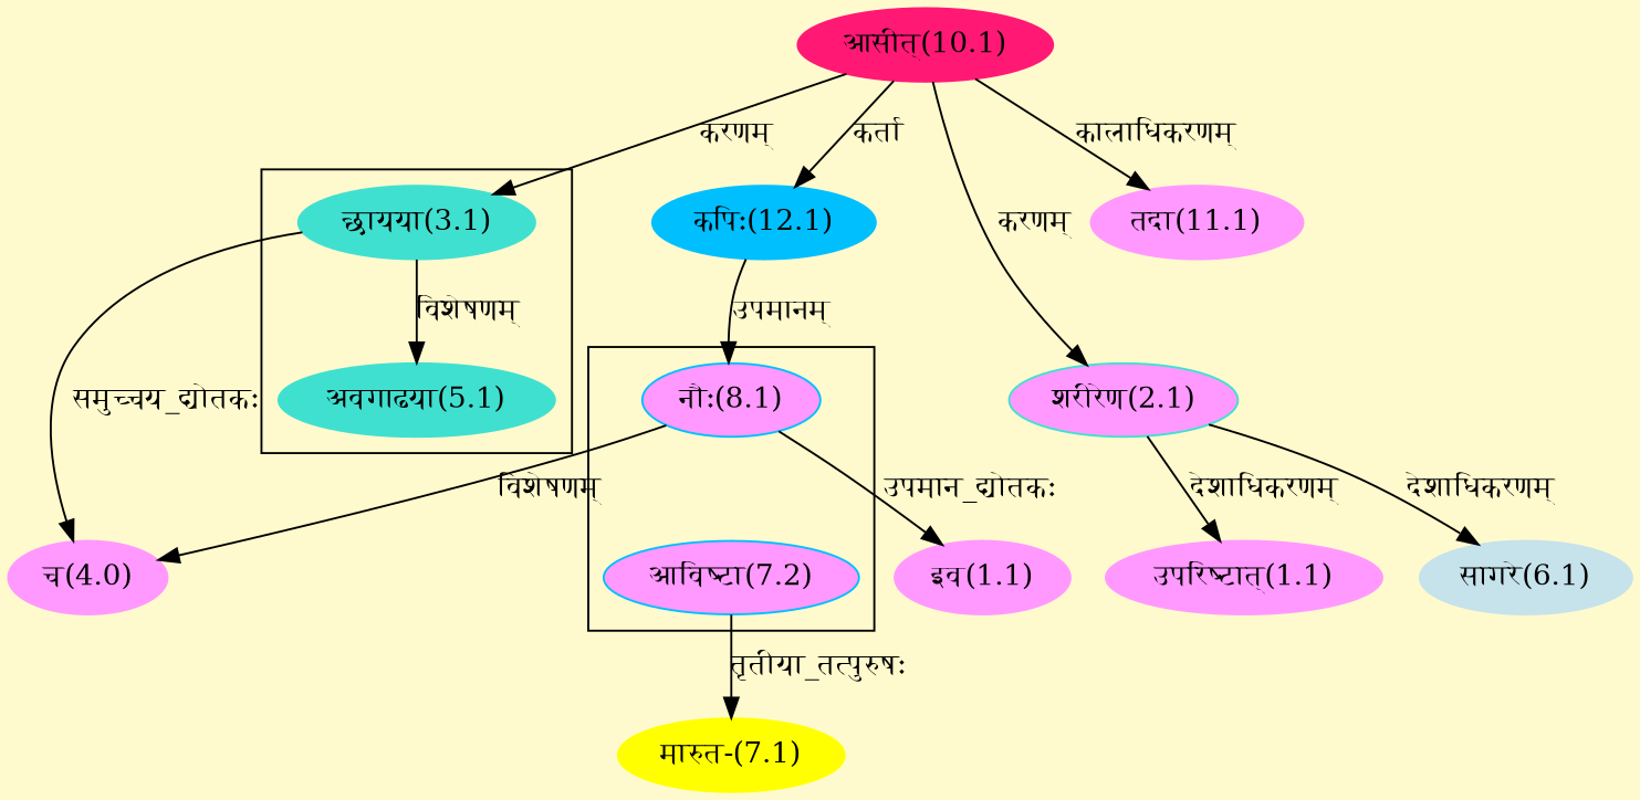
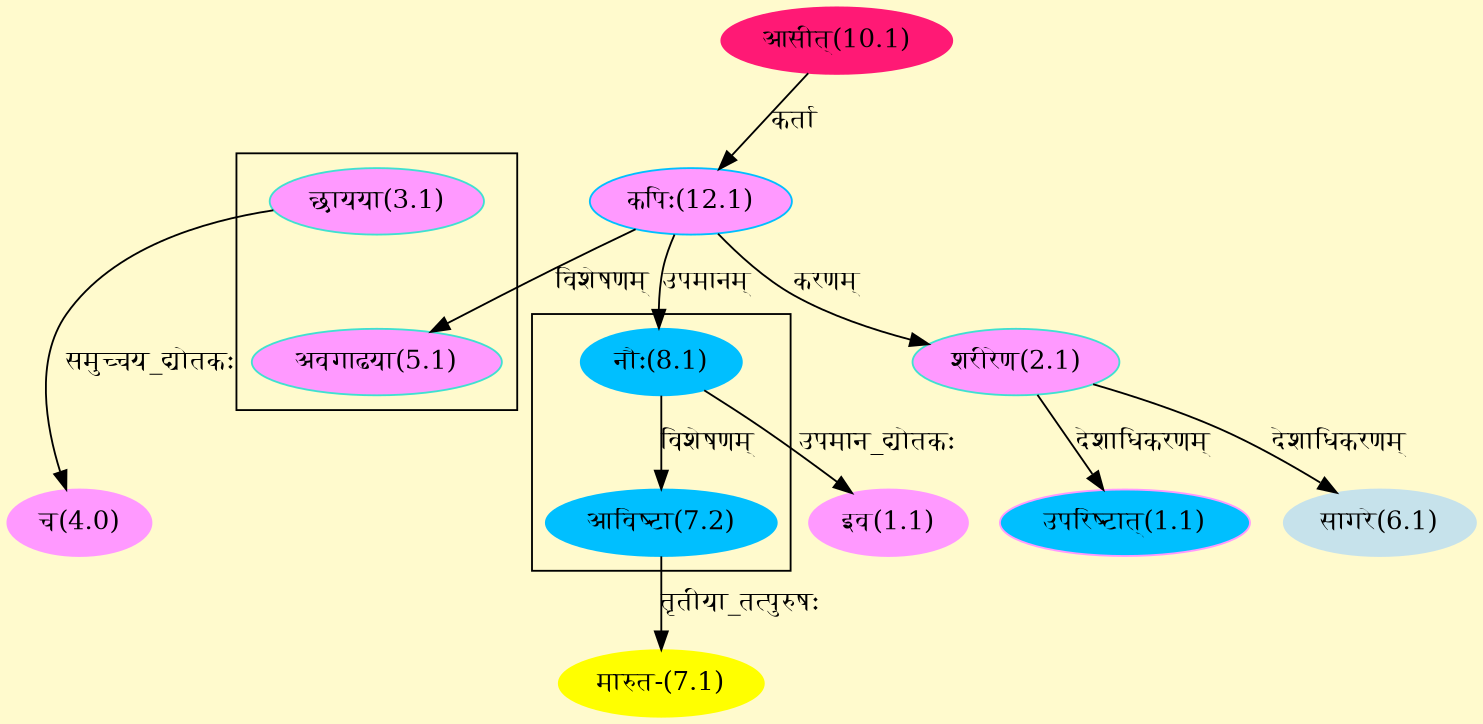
  digraph {
    bgcolor=lemonchiffon1
    compound=true
    rankdir=BT
    node [color="#FF99FF" style=filled]
    edge [dir=back]
-   n1 [color="#40E0D0" label="अवगाढया(5.1)"]
-   n2 [color="#40E0D0" label="छायया(3.1)"]
-   n3 [color="#00BFFF" label="आविष्टा(7.2)" fillcolor="#FF99FF"]
-   n4 [color="#00BFFF" label="नौः(8.1)" fillcolor="#FF99FF"]
+   n1 [color="#40E0D0" label="अवगाढया(5.1)" fillcolor="#FF99FF"]
+   n2 [color="#40E0D0" label="छायया(3.1)" fillcolor="#FF99FF"]
+   n3 [color="#00BFFF" label="आविष्टा(7.2)"]
+   n4 [color="#00BFFF" label="नौः(8.1)"]
    n5 [color="#FF1975" label="आसीत्(10.1)"]
-   n6 [color="#00BFFF" label="कपिः(12.1)"]
-   n7 [label="उपरिष्टात्(1.1)"]
+   n6 [color="#00BFFF" label="कपिः(12.1)" fillcolor="#FF99FF"]
+   n7 [label="उपरिष्टात्(1.1)" fillcolor="#00BFFF"]
    n8 [color="#40E0D0" fillcolor="#FF99FF" label="शरीरेण(2.1)"]
    n9 [label="च(4.0)"]
    n10 [color="#C6E2EB" label="सागरे(6.1)"]
    n11 [color="#FFFF00" label="मारुत-(7.1)"]
    n12 [label="इव(1.1)"]
-   n13 [label="तदा(11.1)"]
    subgraph cluster_1 {
      n1
      n2
    }
    subgraph cluster_2 {
      n3
      n4
    }
-   n1 -> n2 [label="विशेषणम्"]
-   n2 -> n5 [label="करणम्"]
-   n9 -> n4 [label="विशेषणम्"]
+   n1 -> n6 [label="विशेषणम्"]
+   n3 -> n4 [label="विशेषणम्"]
    n4 -> n6 [label="उपमानम्"]
    n6 -> n5 [label="कर्ता"]
    n7 -> n8 [label="देशाधिकरणम्"]
-   n8 -> n5 [label="करणम्"]
+   n8 -> n6 [label="करणम्"]
    n9 -> n2 [label="समुच्चय_द्योतकः"]
    n10 -> n8 [label="देशाधिकरणम्"]
    n11 -> n3 [label="तृतीया_तत्पुरुषः"]
    n12 -> n4 [label="उपमान_द्योतकः"]
-   n13 -> n5 [label="कालाधिकरणम्"]
  }
